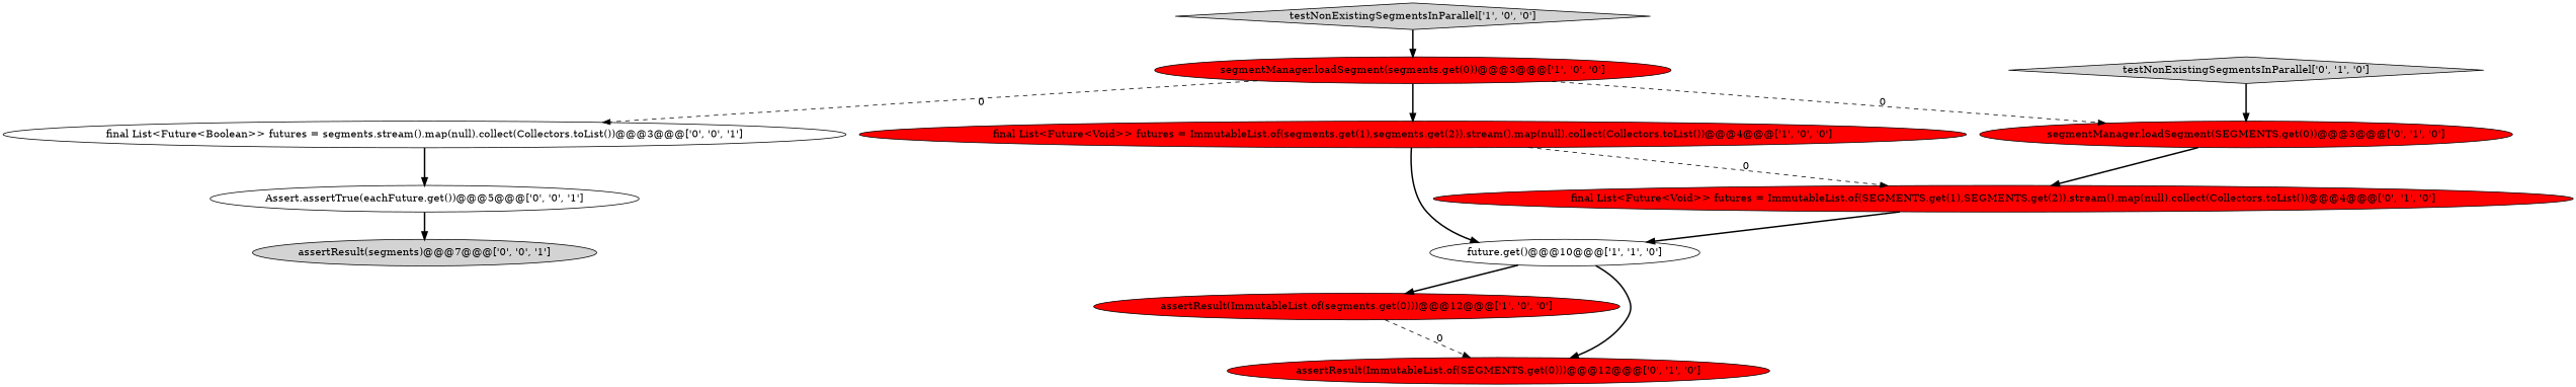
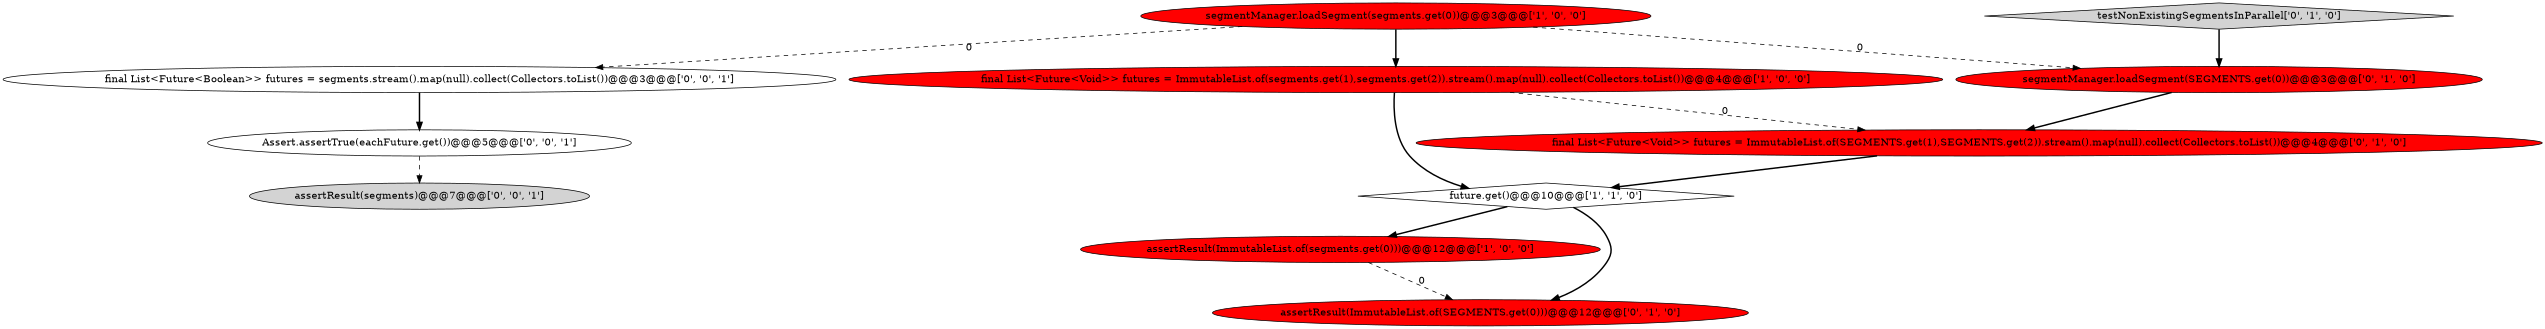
  digraph {
    node [fillcolor=red shape=ellipse style=filled]
    edge [style=bold]
    n1 [fillcolor=lightgray label="testNonExistingSegmentsInParallel['0', '1', '0']" shape=diamond]
    n2 [label="segmentManager.loadSegment(SEGMENTS.get(0))@@@3@@@['0', '1', '0']"]
    n3 [label="final List<Future<Void>> futures = ImmutableList.of(SEGMENTS.get(1),SEGMENTS.get(2)).stream().map(null).collect(Collectors.toList())@@@4@@@['0', '1', '0']"]
    n4 [fillcolor=white label="final List<Future<Boolean>> futures = segments.stream().map(null).collect(Collectors.toList())@@@3@@@['0', '0', '1']"]
    n5 [fillcolor=white label="Assert.assertTrue(eachFuture.get())@@@5@@@['0', '0', '1']"]
-   n6 [fillcolor=white label="future.get()@@@10@@@['1', '1', '0']"]
+   n6 [fillcolor=white label="future.get()@@@10@@@['1', '1', '0']" shape=diamond]
    n7 [fillcolor=lightgray label="assertResult(segments)@@@7@@@['0', '0', '1']"]
-   n8 [fillcolor=lightgray label="testNonExistingSegmentsInParallel['1', '0', '0']" shape=diamond]
    n9 [label="segmentManager.loadSegment(segments.get(0))@@@3@@@['1', '0', '0']"]
    n10 [label="final List<Future<Void>> futures = ImmutableList.of(segments.get(1),segments.get(2)).stream().map(null).collect(Collectors.toList())@@@4@@@['1', '0', '0']"]
    n11 [label="assertResult(ImmutableList.of(segments.get(0)))@@@12@@@['1', '0', '0']"]
    n12 [label="assertResult(ImmutableList.of(SEGMENTS.get(0)))@@@12@@@['0', '1', '0']"]
    n1 -> n2
    n2 -> n3
    n3 -> n6
    n4 -> n5
-   n5 -> n7
+   n5 -> n7 [style=dashed]
    n6 -> n11
    n6 -> n12
-   n8 -> n9
    n9 -> n2 [label=0 style=dashed]
    n9 -> n4 [label=0 style=dashed]
    n9 -> n10
    n10 -> n3 [label=0 style=dashed]
    n10 -> n6
    n11 -> n12 [label=0 style=dashed]
  }
